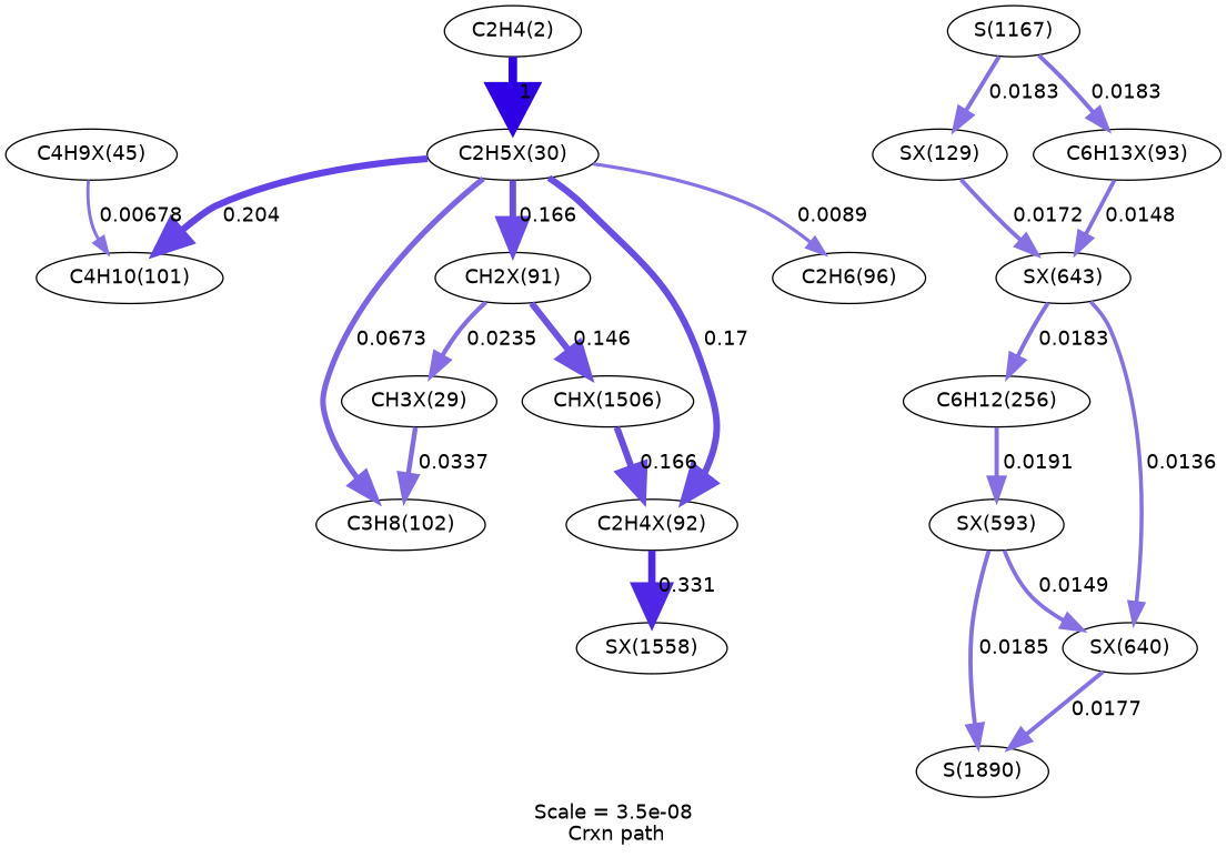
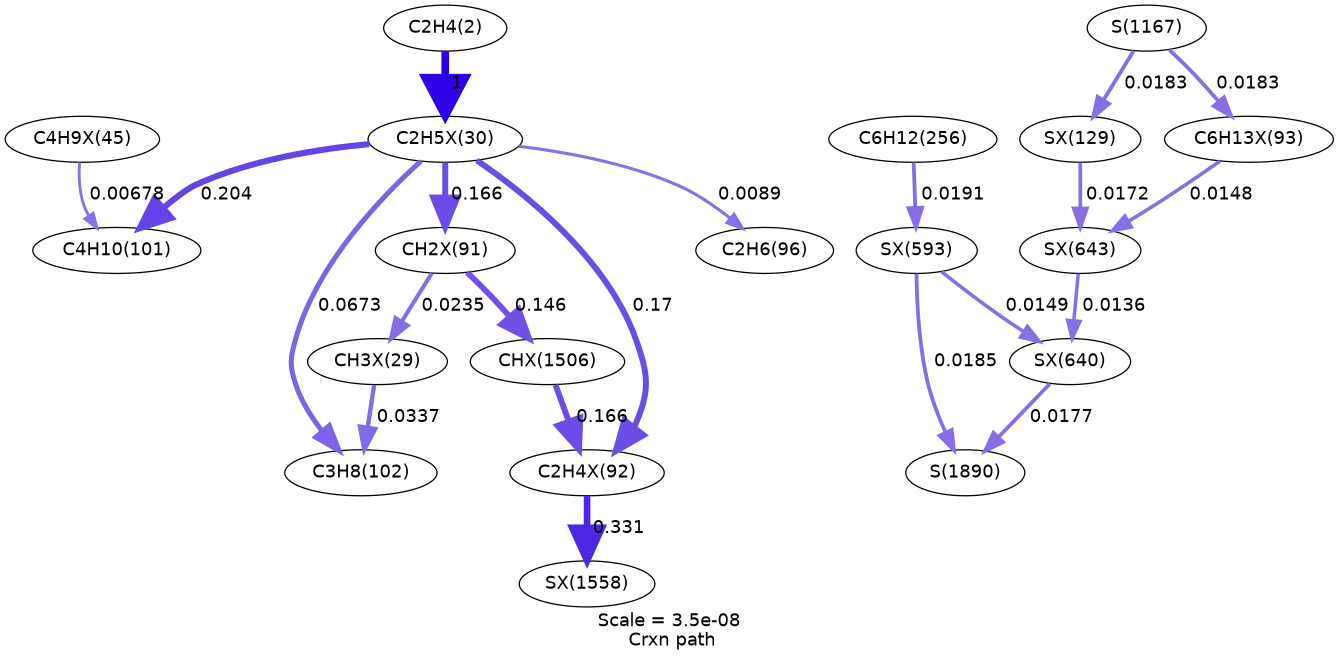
  digraph {
    fontname=Helvetica
    label="Scale = 3.5e-08\l Crxn path"
    node [fontname=Helvetica]
    edge [arrowsize=1.49 color="0.7, 0.518, 0.9" fontname=Helvetica style="setlinewidth(2.98)"]
    n1 [label="C2H4(2)"]
    n2 [label="C2H5X(30)"]
    n3 [label="C4H10(101)"]
    n4 [label="CH2X(91)"]
    n5 [label="C2H4X(92)"]
    n6 [label="C2H6(96)"]
    n7 [label="C3H8(102)"]
    n8 [label="CH3X(29)"]
    n9 [label="CHX(1506)"]
    n10 [label="SX(1558)"]
    n11 [label="C4H9X(45)"]
    n12 [label="SX(129)"]
    n13 [label="SX(643)"]
    n14 [label="C6H12(256)"]
    n15 [label="SX(640)"]
    n16 [label="SX(593)"]
    n17 [label="S(1890)"]
    n18 [label="S(1167)"]
    n19 [label="C6H13X(93)"]
    n1 -> n2 [arrowsize=3 color="0.7, 1.5, 0.9" label=" 1" style="setlinewidth(6)"]
    n2 -> n3 [arrowsize=2.4 color="0.7, 0.704, 0.9" label=" 0.204" style="setlinewidth(4.8)"]
    n2 -> n4 [arrowsize=2.32 color="0.7, 0.666, 0.9" label=" 0.166" style="setlinewidth(4.64)"]
    n2 -> n5 [arrowsize=2.33 color="0.7, 0.67, 0.9" label=" 0.17" style="setlinewidth(4.66)"]
    n2 -> n6 [arrowsize=1.22 color="0.7, 0.509, 0.9" label=" 0.0089" style="setlinewidth(2.44)"]
    n2 -> n7 [arrowsize=1.98 color="0.7, 0.567, 0.9" label=" 0.0673" style="setlinewidth(3.96)"]
    n4 -> n8 [arrowsize=1.58 color="0.7, 0.523, 0.9" label=" 0.0235" style="setlinewidth(3.17)"]
    n4 -> n9 [arrowsize=2.27 color="0.7, 0.646, 0.9" label=" 0.146" style="setlinewidth(4.55)"]
    n5 -> n10 [arrowsize=2.58 color="0.7, 0.831, 0.9" label=" 0.331" style="setlinewidth(5.17)"]
    n8 -> n7 [arrowsize=1.72 color="0.7, 0.534, 0.9" label=" 0.0337" style="setlinewidth(3.44)"]
    n9 -> n5 [arrowsize=2.32 color="0.7, 0.666, 0.9" label=" 0.166" style="setlinewidth(4.64)"]
    n11 -> n3 [arrowsize=1.12 color="0.7, 0.507, 0.9" label=" 0.00678" style="setlinewidth(2.23)"]
    n12 -> n13 [arrowsize=1.47 color="0.7, 0.517, 0.9" label=" 0.0172" style="setlinewidth(2.93)"]
-   n13 -> n14 [label=" 0.0183"]
    n13 -> n15 [arrowsize=1.38 color="0.7, 0.514, 0.9" label=" 0.0136" style="setlinewidth(2.76)"]
    n14 -> n16 [arrowsize=1.51 color="0.7, 0.519, 0.9" label=" 0.0191" style="setlinewidth(3.01)"]
    n15 -> n17 [arrowsize=1.48 label=" 0.0177" style="setlinewidth(2.95)"]
    n16 -> n15 [arrowsize=1.41 color="0.7, 0.515, 0.9" label=" 0.0149" style="setlinewidth(2.82)"]
    n16 -> n17 [color="0.7, 0.519, 0.9" label=" 0.0185" style="setlinewidth(2.99)"]
    n18 -> n12 [label=" 0.0183"]
    n18 -> n19 [label=" 0.0183"]
    n19 -> n13 [arrowsize=1.41 color="0.7, 0.515, 0.9" label=" 0.0148" style="setlinewidth(2.82)"]
  }
